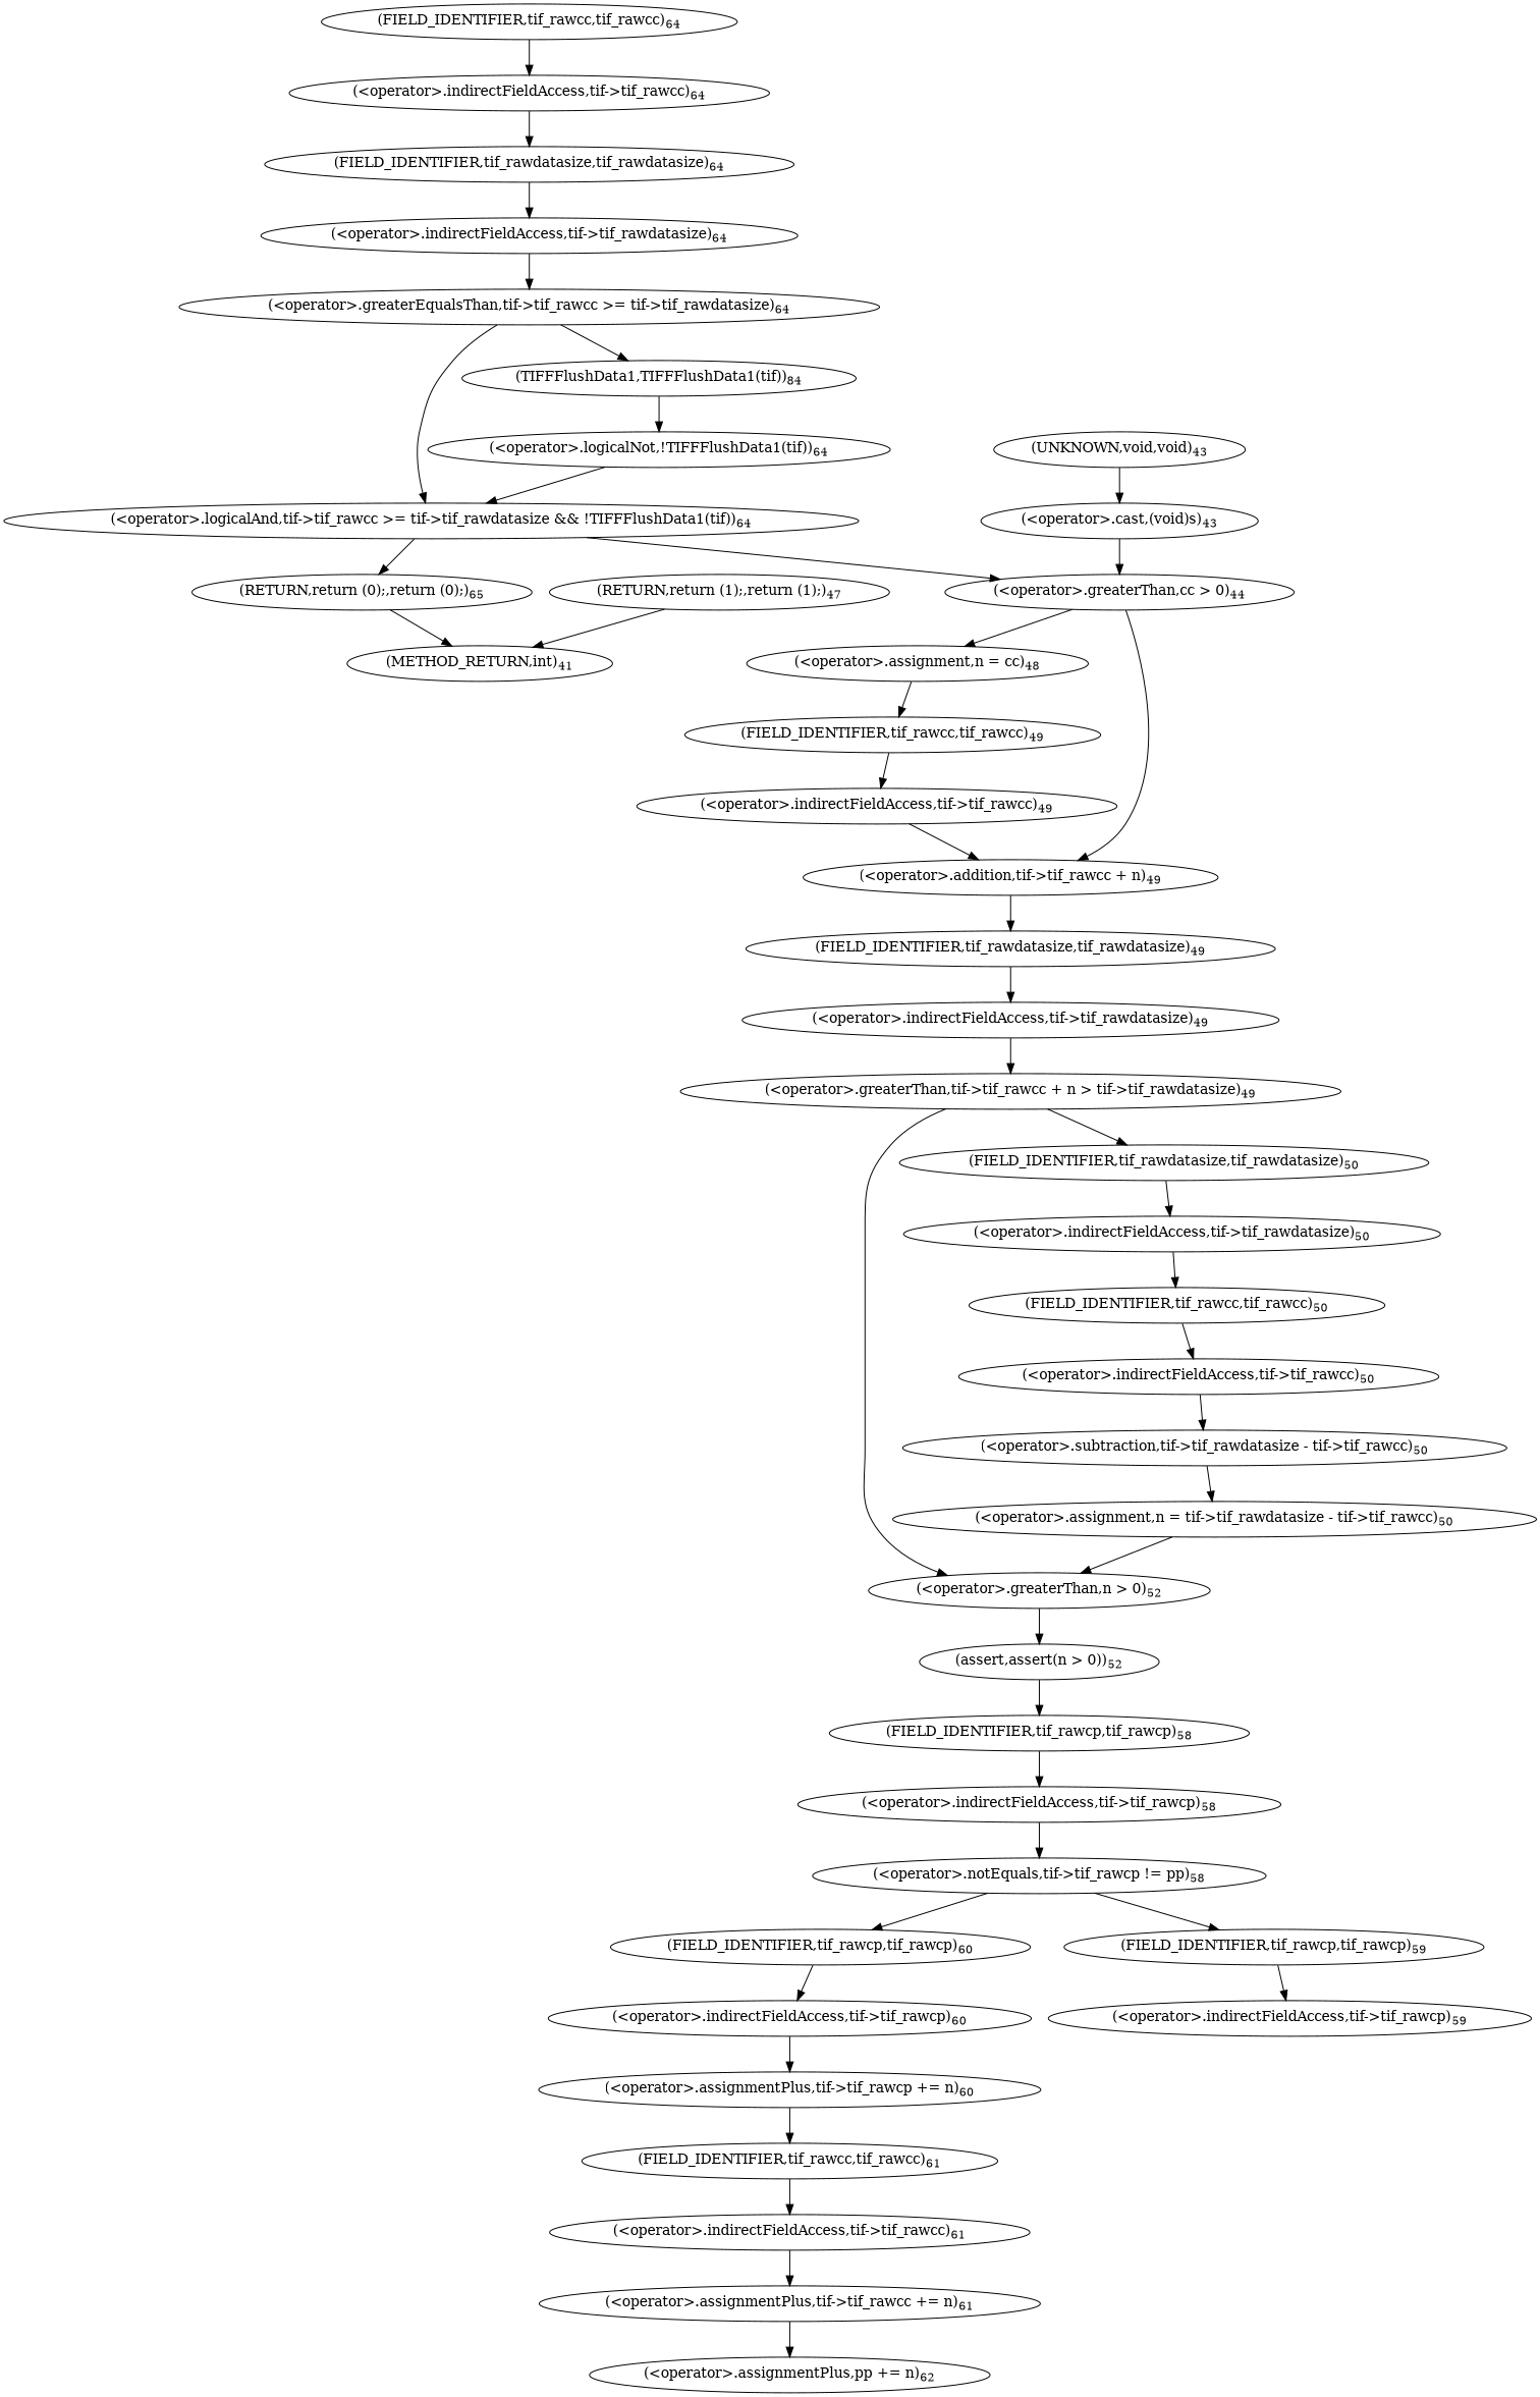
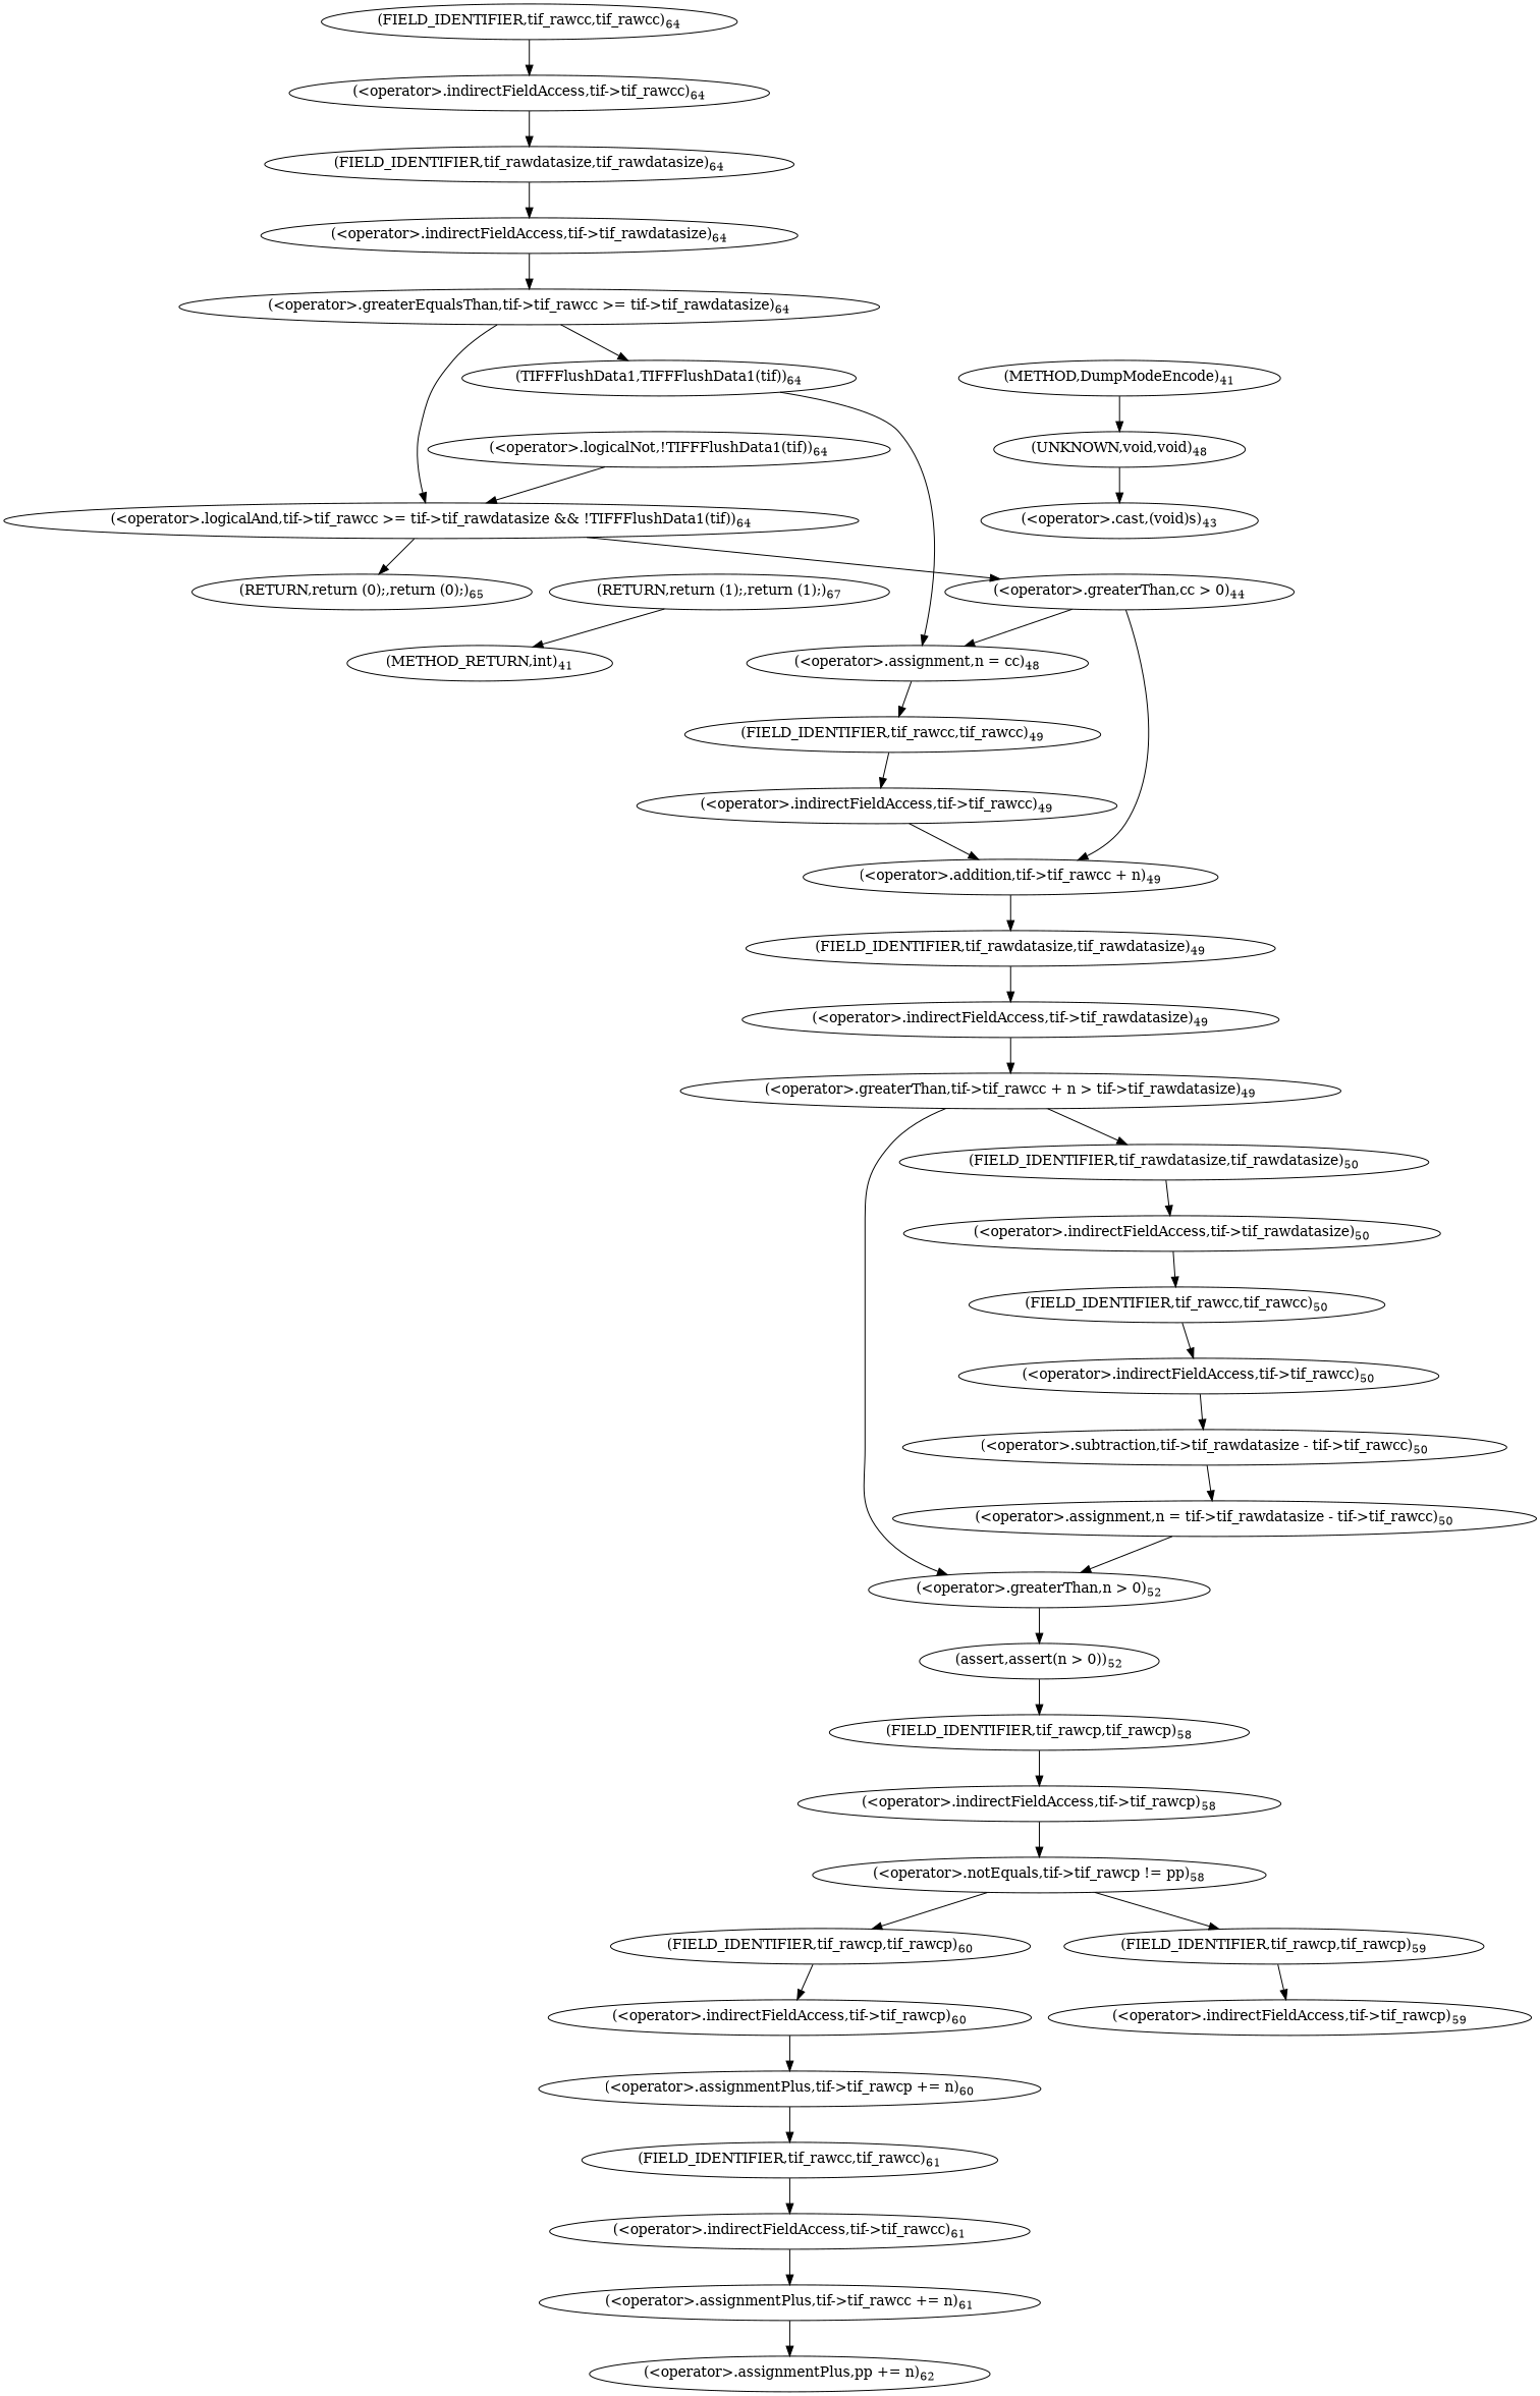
  digraph {
    n1 [label=<(&lt;operator&gt;.cast,(void)s)<SUB>43</SUB>>]
    n2 [label=<(&lt;operator&gt;.greaterThan,cc &gt; 0)<SUB>44</SUB>>]
    n3 [label=<(&lt;operator&gt;.assignment,n = cc)<SUB>48</SUB>>]
    n4 [label=<(&lt;operator&gt;.addition,tif-&gt;tif_rawcc + n)<SUB>49</SUB>>]
-   n5 [label=<(RETURN,return (1);,return (1);)<SUB>47</SUB>>]
+   n5 [label=<(RETURN,return (1);,return (1);)<SUB>67</SUB>>]
    n6 [label=<(METHOD_RETURN,int)<SUB>41</SUB>>]
-   n7 [label=<(UNKNOWN,void,void)<SUB>43</SUB>>]
+   n7 [label=<(UNKNOWN,void,void)<SUB>48</SUB>>]
    n8 [label=<(FIELD_IDENTIFIER,tif_rawcc,tif_rawcc)<SUB>49</SUB>>]
    n9 [label=<(&lt;operator&gt;.indirectFieldAccess,tif-&gt;tif_rawcc)<SUB>49</SUB>>]
    n10 [label=<(assert,assert(n &gt; 0))<SUB>52</SUB>>]
    n11 [label=<(FIELD_IDENTIFIER,tif_rawcp,tif_rawcp)<SUB>58</SUB>>]
    n12 [label=<(&lt;operator&gt;.indirectFieldAccess,tif-&gt;tif_rawcp)<SUB>58</SUB>>]
    n13 [label=<(&lt;operator&gt;.assignmentPlus,tif-&gt;tif_rawcp += n)<SUB>60</SUB>>]
    n14 [label=<(FIELD_IDENTIFIER,tif_rawcc,tif_rawcc)<SUB>61</SUB>>]
    n15 [label=<(&lt;operator&gt;.indirectFieldAccess,tif-&gt;tif_rawcc)<SUB>61</SUB>>]
    n16 [label=<(&lt;operator&gt;.assignmentPlus,tif-&gt;tif_rawcc += n)<SUB>61</SUB>>]
    n17 [label=<(&lt;operator&gt;.assignmentPlus,pp += n)<SUB>62</SUB>>]
    n18 [label=<(FIELD_IDENTIFIER,tif_rawcc,tif_rawcc)<SUB>64</SUB>>]
    n19 [label=<(&lt;operator&gt;.indirectFieldAccess,tif-&gt;tif_rawcc)<SUB>64</SUB>>]
    n20 [label=<(&lt;operator&gt;.greaterThan,tif-&gt;tif_rawcc + n &gt; tif-&gt;tif_rawdatasize)<SUB>49</SUB>>]
    n21 [label=<(&lt;operator&gt;.greaterThan,n &gt; 0)<SUB>52</SUB>>]
    n22 [label=<(FIELD_IDENTIFIER,tif_rawdatasize,tif_rawdatasize)<SUB>50</SUB>>]
    n23 [label=<(&lt;operator&gt;.indirectFieldAccess,tif-&gt;tif_rawdatasize)<SUB>50</SUB>>]
    n24 [label=<(&lt;operator&gt;.notEquals,tif-&gt;tif_rawcp != pp)<SUB>58</SUB>>]
    n25 [label=<(FIELD_IDENTIFIER,tif_rawcp,tif_rawcp)<SUB>60</SUB>>]
    n26 [label=<(FIELD_IDENTIFIER,tif_rawcp,tif_rawcp)<SUB>59</SUB>>]
    n27 [label=<(&lt;operator&gt;.indirectFieldAccess,tif-&gt;tif_rawcp)<SUB>60</SUB>>]
    n28 [label=<(&lt;operator&gt;.indirectFieldAccess,tif-&gt;tif_rawcp)<SUB>59</SUB>>]
    n29 [label=<(&lt;operator&gt;.logicalAnd,tif-&gt;tif_rawcc &gt;= tif-&gt;tif_rawdatasize &amp;&amp; !TIFFFlushData1(tif))<SUB>64</SUB>>]
    n30 [label=<(RETURN,return (0);,return (0);)<SUB>65</SUB>>]
    n31 [label=<(FIELD_IDENTIFIER,tif_rawdatasize,tif_rawdatasize)<SUB>49</SUB>>]
    n32 [label=<(&lt;operator&gt;.indirectFieldAccess,tif-&gt;tif_rawdatasize)<SUB>49</SUB>>]
    n33 [label=<(&lt;operator&gt;.assignment,n = tif-&gt;tif_rawdatasize - tif-&gt;tif_rawcc)<SUB>50</SUB>>]
    n34 [label=<(&lt;operator&gt;.greaterEqualsThan,tif-&gt;tif_rawcc &gt;= tif-&gt;tif_rawdatasize)<SUB>64</SUB>>]
-   n35 [label=<(TIFFFlushData1,TIFFFlushData1(tif))<SUB>84</SUB>>]
+   n35 [label=<(TIFFFlushData1,TIFFFlushData1(tif))<SUB>64</SUB>>]
    n36 [label=<(&lt;operator&gt;.logicalNot,!TIFFFlushData1(tif))<SUB>64</SUB>>]
    n37 [label=<(&lt;operator&gt;.subtraction,tif-&gt;tif_rawdatasize - tif-&gt;tif_rawcc)<SUB>50</SUB>>]
    n38 [label=<(FIELD_IDENTIFIER,tif_rawdatasize,tif_rawdatasize)<SUB>64</SUB>>]
    n39 [label=<(&lt;operator&gt;.indirectFieldAccess,tif-&gt;tif_rawdatasize)<SUB>64</SUB>>]
    n40 [label=<(FIELD_IDENTIFIER,tif_rawcc,tif_rawcc)<SUB>50</SUB>>]
    n41 [label=<(&lt;operator&gt;.indirectFieldAccess,tif-&gt;tif_rawcc)<SUB>50</SUB>>]
-   n1 -> n2
+   n42 [label=<(METHOD,DumpModeEncode)<SUB>41</SUB>>]
    n2 -> n3
    n2 -> n4
    n3 -> n8
    n4 -> n31
    n5 -> n6
    n7 -> n1
    n8 -> n9
    n9 -> n4
    n10 -> n11
    n11 -> n12
    n12 -> n24
    n13 -> n14
    n14 -> n15
    n15 -> n16
    n16 -> n17
    n18 -> n19
    n19 -> n38
    n20 -> n21
    n20 -> n22
    n21 -> n10
    n22 -> n23
    n23 -> n40
    n24 -> n25
    n24 -> n26
    n25 -> n27
    n26 -> n28
    n27 -> n13
    n29 -> n2
    n29 -> n30
-   n30 -> n6
    n31 -> n32
    n32 -> n20
    n33 -> n21
    n34 -> n29
    n34 -> n35
-   n35 -> n36
+   n35 -> n3
    n36 -> n29
    n37 -> n33
    n38 -> n39
    n39 -> n34
    n40 -> n41
    n41 -> n37
+   n42 -> n7
  }
